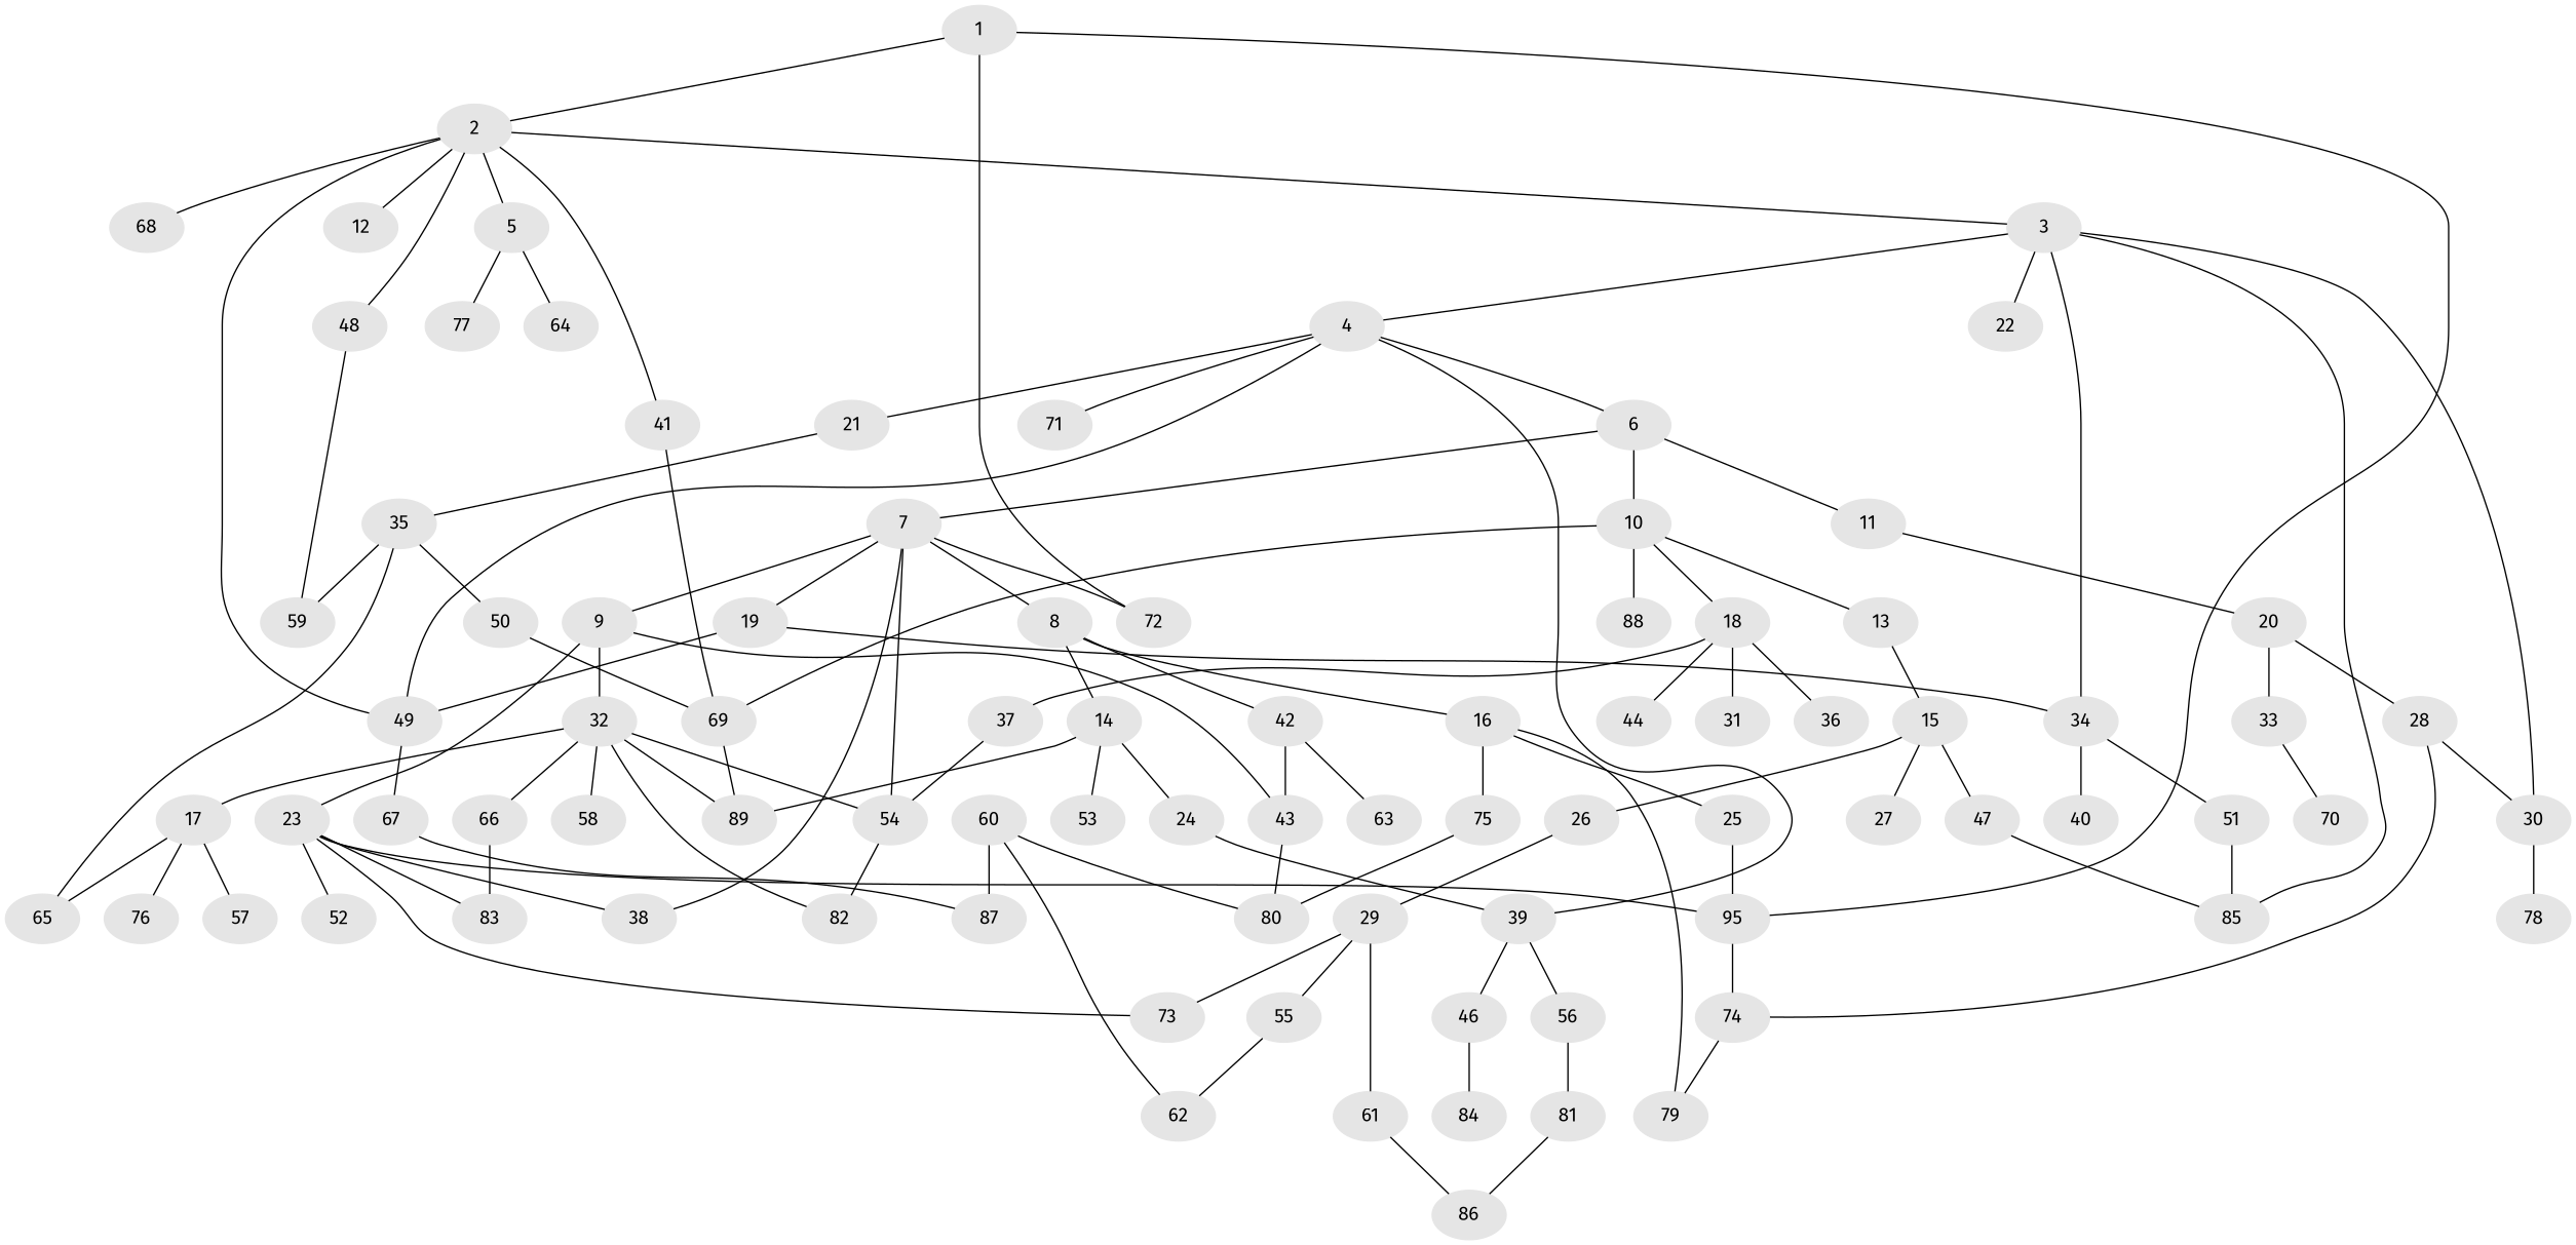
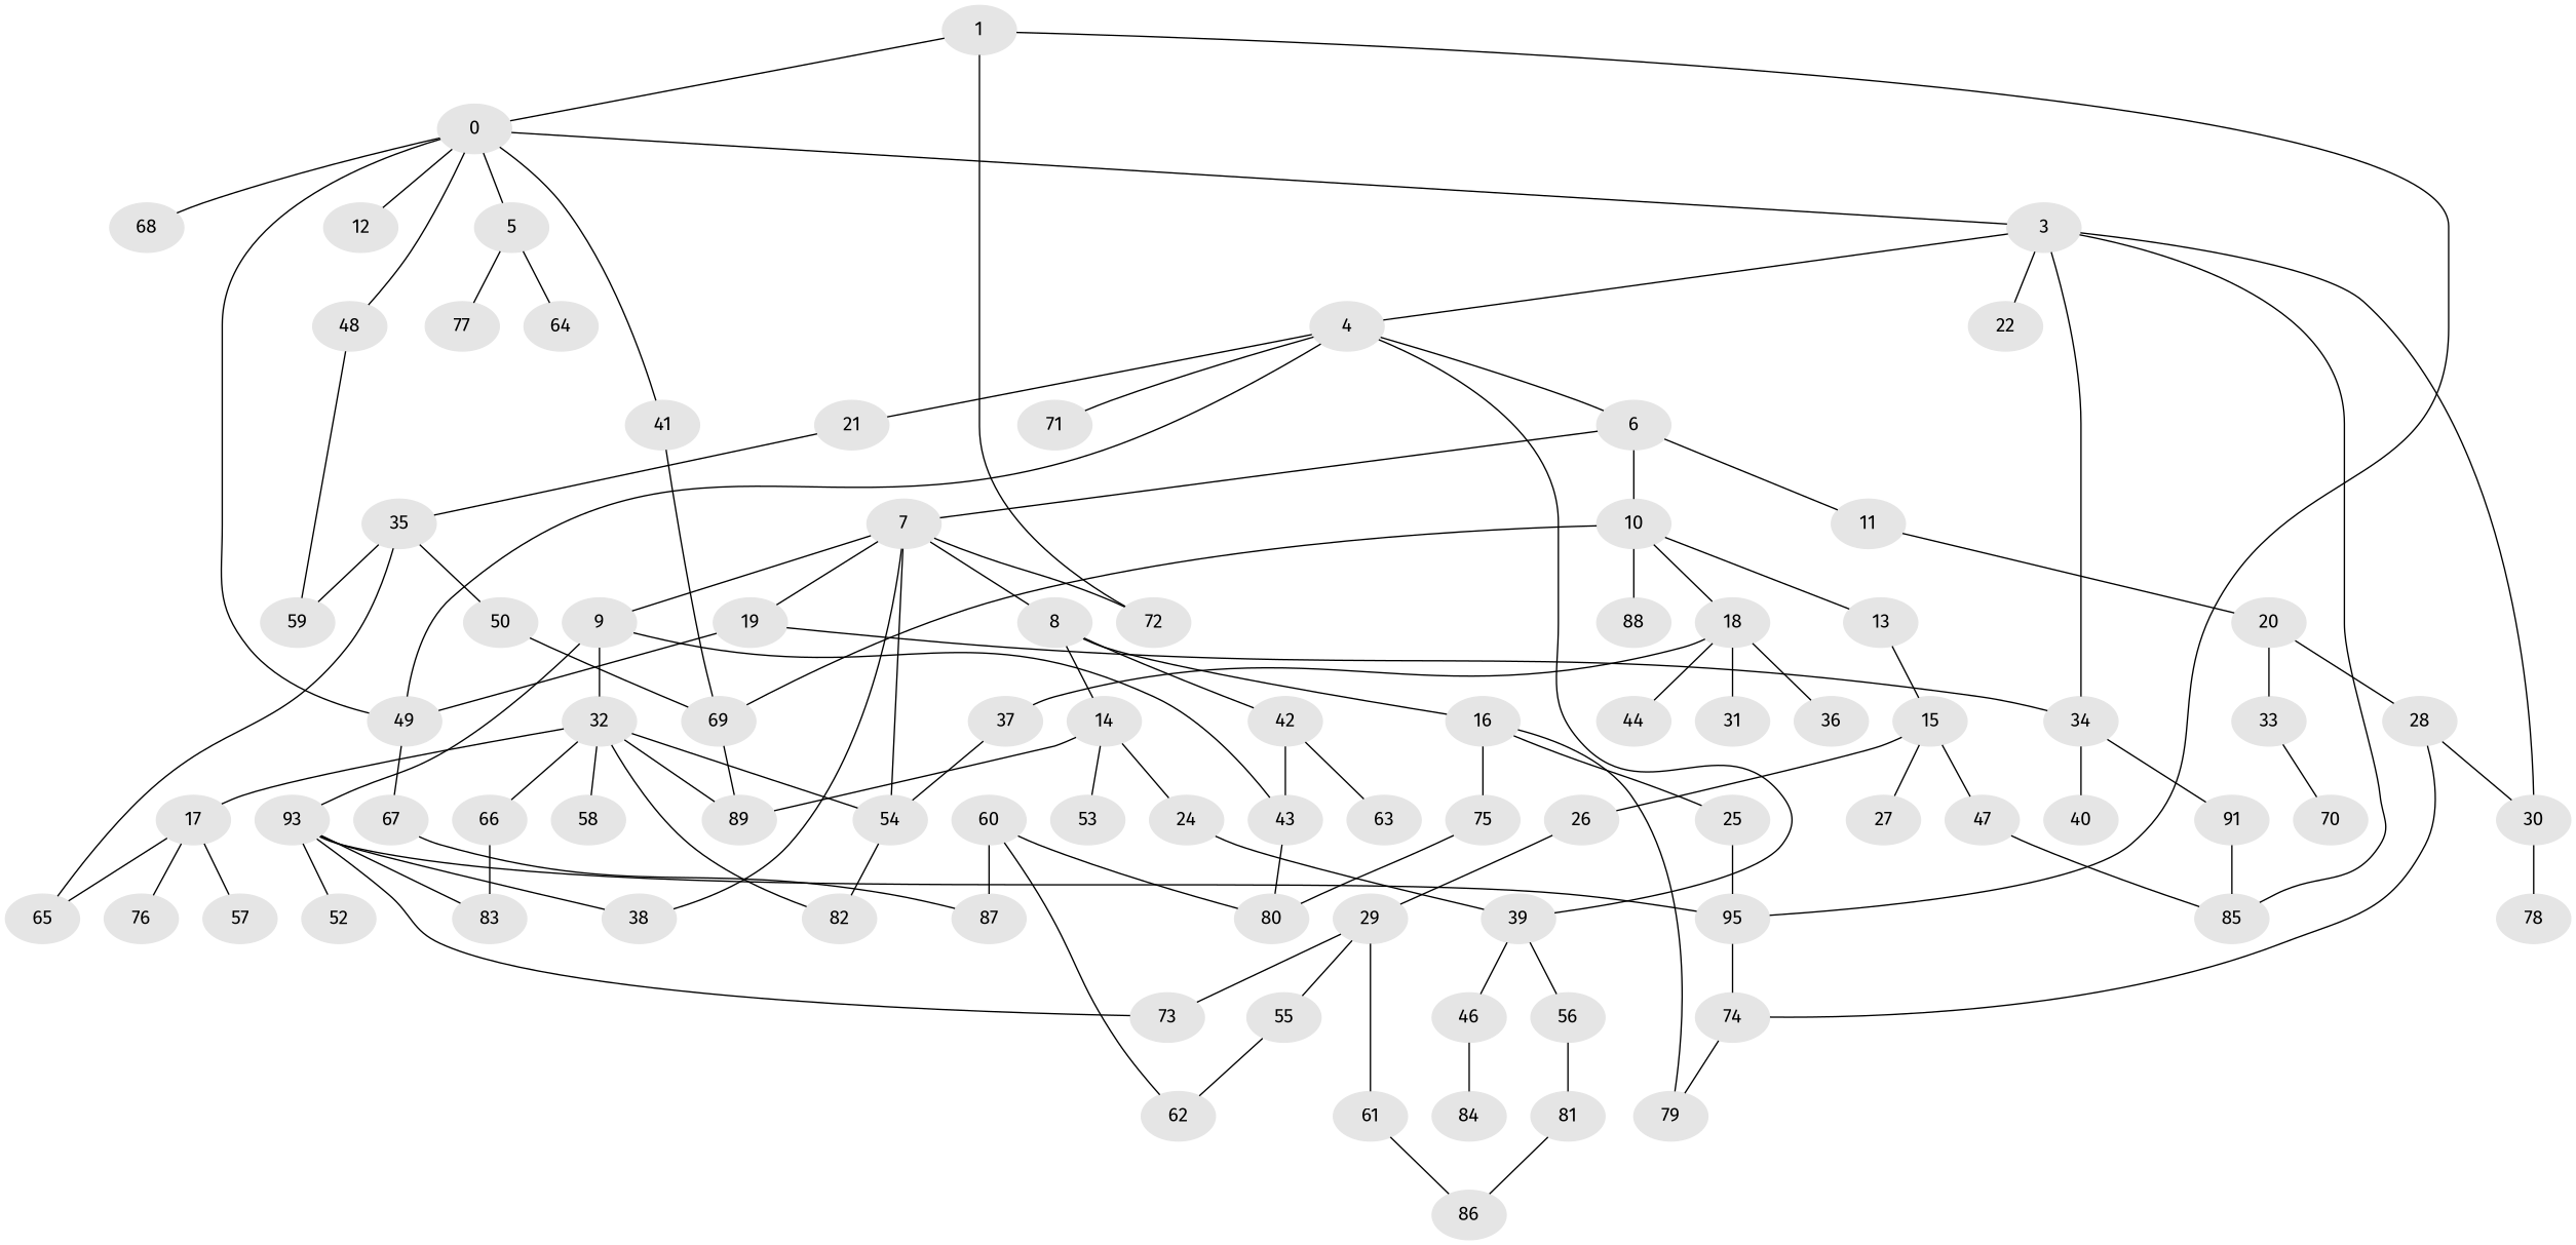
  graph {
    fontname="Fira Sans"
    node [color=gray90 fontname="Fira Sans" style=filled]
    edge [fontname="Fira Sans"]
    1
-   2
+   2 [label=0]
    n3 [label=95]
    72
    3
    5
    12
    41
    48
    49
    68
    74
    4
    22
    30
    34
    85
    64
    77
    69
    59
    67
    6
    21
    39
    71
    78
    40
-   51
+   51 [label=91]
    7
    10
    11
    35
    46
    56
    8
    9
    19
    38
    54
    13
    18
    88
    20
    14
    16
    42
-   23
+   23 [label=93]
    32
    43
    82
    24
    53
    89
    25
    75
    79
    63
    17
    57
    65
    76
    52
    73
    83
    58
    66
    80
    15
    31
    36
    37
    44
    28
    33
    26
    27
    47
    29
    70
    50
    55
    61
    62
    86
    84
    81
    60
    87
    1 -- 2
    1 -- n3
    1 -- 72
    2 -- 3
    2 -- 5
    2 -- 12
    2 -- 41
    2 -- 48
    2 -- 49
    2 -- 68
    n3 -- 74
    3 -- 4
    3 -- 22
    3 -- 30
    3 -- 34
    3 -- 85
    5 -- 64
    5 -- 77
    41 -- 69
    48 -- 59
    49 -- 67
    74 -- 79
    4 -- 49
    4 -- 6
    4 -- 21
    4 -- 39
    4 -- 71
    30 -- 78
    34 -- 40
    34 -- 51
    69 -- 89
    67 -- 87
    6 -- 7
    6 -- 10
    6 -- 11
    21 -- 35
    39 -- 46
    39 -- 56
    51 -- 85
    7 -- 72
    7 -- 8
    7 -- 9
    7 -- 19
    7 -- 38
    7 -- 54
    10 -- 69
    10 -- 13
    10 -- 18
    10 -- 88
    11 -- 20
    35 -- 59
    35 -- 65
    35 -- 50
    46 -- 84
    56 -- 81
    8 -- 14
    8 -- 16
    8 -- 42
    9 -- 23
    9 -- 32
    9 -- 43
    19 -- 49
    19 -- 34
    54 -- 82
    13 -- 15
    18 -- 31
    18 -- 36
    18 -- 37
    18 -- 44
    20 -- 28
    20 -- 33
    14 -- 24
    14 -- 53
    14 -- 89
    16 -- 25
    16 -- 75
    16 -- 79
    42 -- 43
    42 -- 63
    23 -- n3
    23 -- 38
    23 -- 52
    23 -- 73
    23 -- 83
    32 -- 54
    32 -- 82
    32 -- 89
    32 -- 17
    32 -- 58
    32 -- 66
    43 -- 80
    24 -- 39
    25 -- n3
    75 -- 80
    17 -- 57
    17 -- 65
    17 -- 76
    66 -- 83
    15 -- 26
    15 -- 27
    15 -- 47
    37 -- 54
    28 -- 74
    28 -- 30
    33 -- 70
    26 -- 29
    47 -- 85
    29 -- 73
    29 -- 55
    29 -- 61
    50 -- 69
    55 -- 62
    61 -- 86
    81 -- 86
    60 -- 80
    60 -- 62
    60 -- 87
  }
